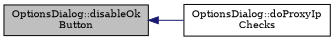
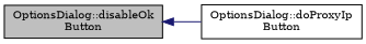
  digraph {
    rankdir=LR
    fontname="DejaVu Serif"
    node [color=black fontname="DejaVu Serif" fontsize=10 shape=record style=filled]
    n1 [fillcolor=grey75 fontcolor=black height=0.2 label="OptionsDialog::disableOk\lButton" width=0.4]
-   n2 [fillcolor=white height=0.2 label="OptionsDialog::doProxyIp\lChecks" width=0.4]
+   n2 [fillcolor=white height=0.2 label="OptionsDialog::doProxyIp\lButton" width=0.4]
    n1 -> n2 [color=midnightblue dir=back fontname="DejaVu Serif" fontsize=10 labelfontname=Helvetica labelfontsize=10 style=solid]
  }
